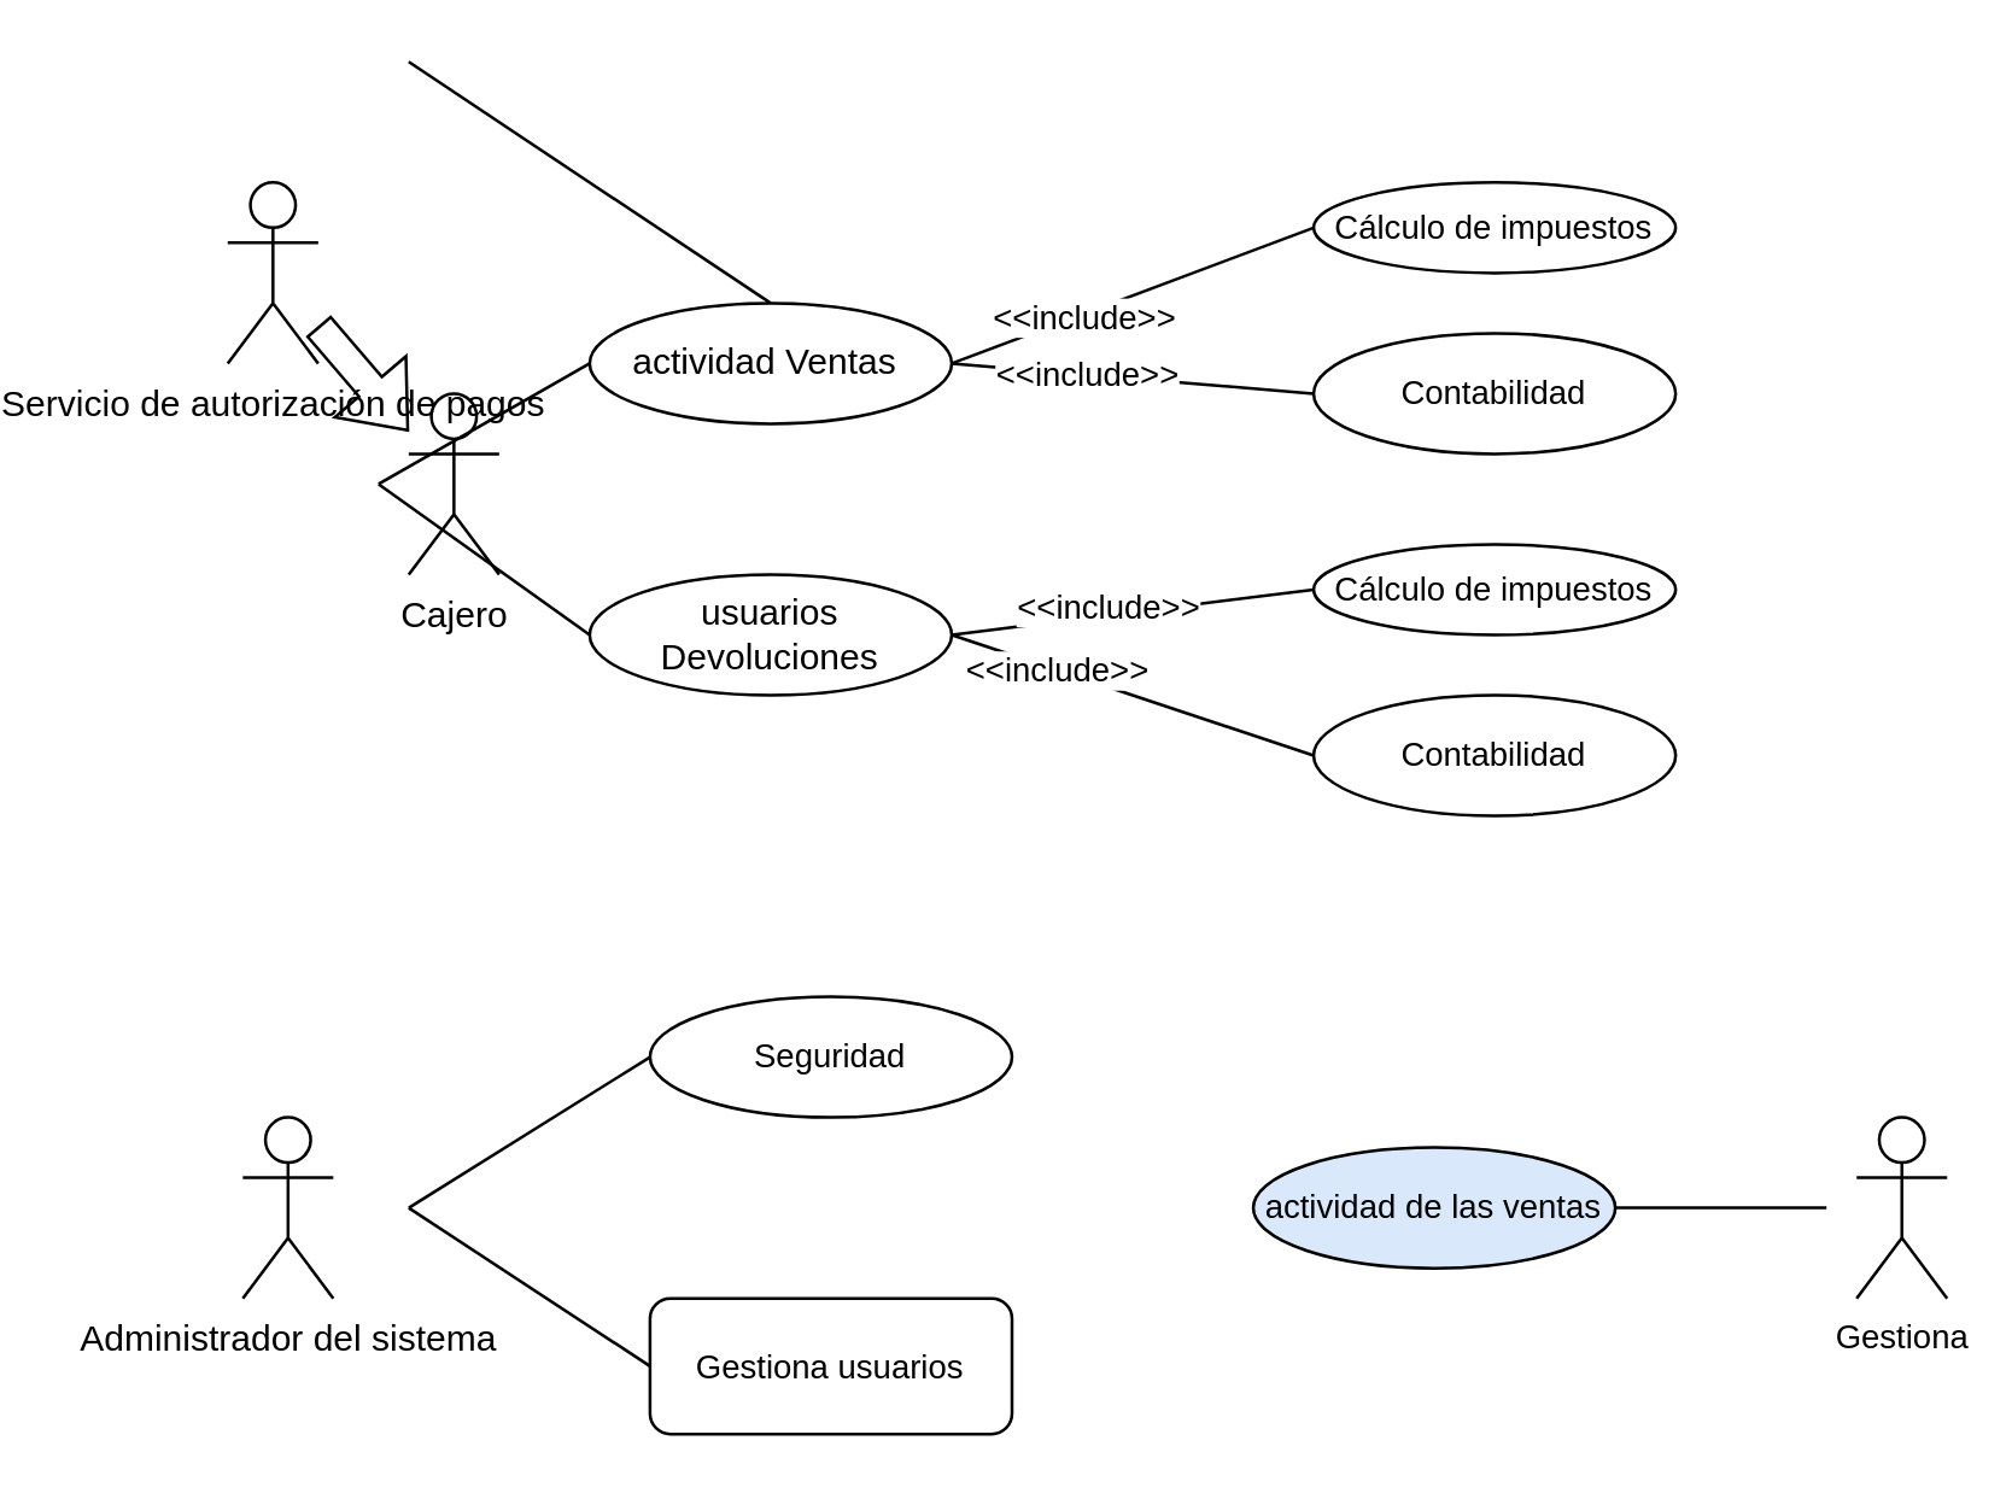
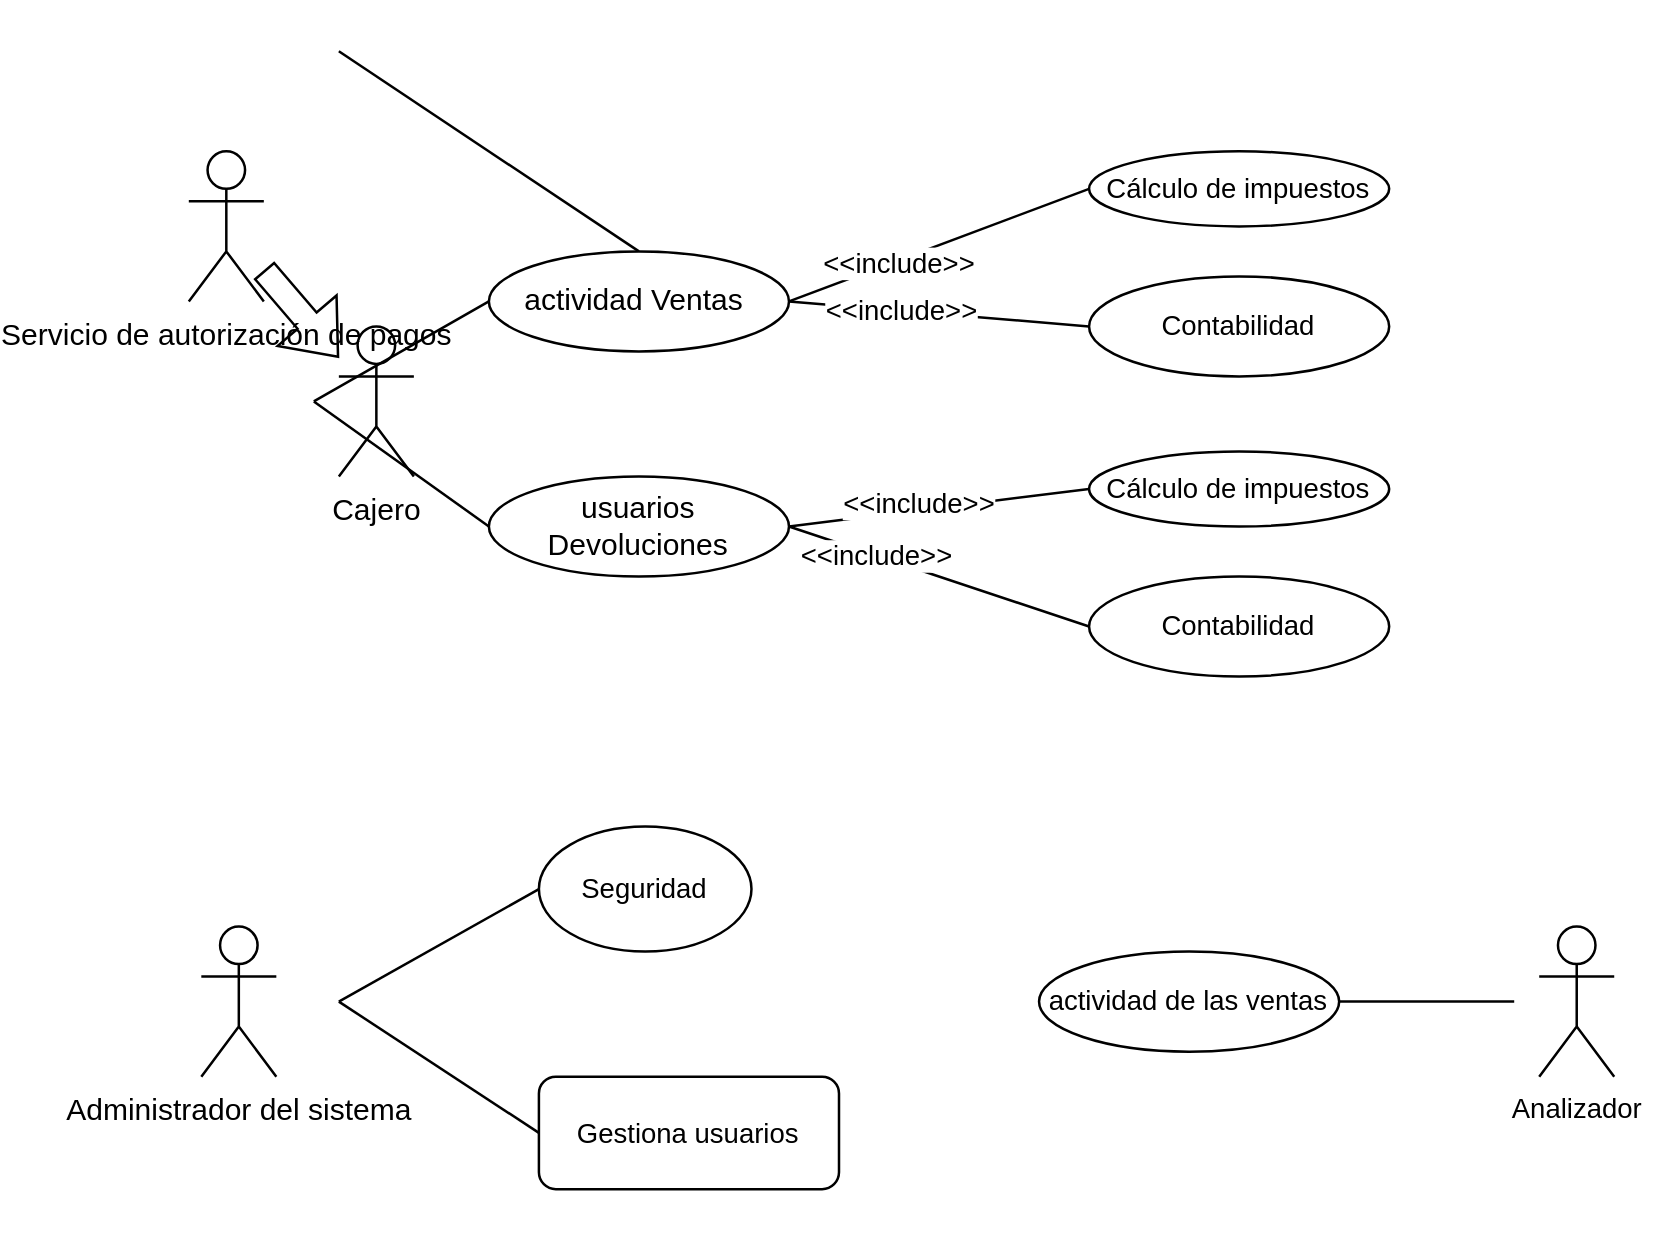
  <mxCell id="0" />
  <mxCell id="1" parent="0" />
  <mxCell id="2" value="Cajero" style="shape=umlActor;verticalLabelPosition=bottom;verticalAlign=top;html=1;outlineConnect=0;" vertex="1" parent="1"><mxGeometry x="80" y="130" width="30" height="60" as="geometry" /></mxCell>
  <mxCell id="3" value="Administrador del sistema" style="shape=umlActor;verticalLabelPosition=bottom;verticalAlign=top;html=1;outlineConnect=0;" vertex="1" parent="1"><mxGeometry x="25" y="370" width="30" height="60" as="geometry" /></mxCell>
  <mxCell id="4" value="" style="edgeStyle=none;shape=flexArrow;rounded=0;orthogonalLoop=1;jettySize=auto;html=1;labelBackgroundColor=default;strokeColor=default;align=center;verticalAlign=middle;fontFamily=Helvetica;fontSize=11;fontColor=default;endArrow=block;endFill=0;" edge="1" parent="1" source="5" target="2"><mxGeometry relative="1" as="geometry" /></mxCell>
  <mxCell id="5" value="Servicio de autorización de pagos" style="shape=umlActor;verticalLabelPosition=bottom;verticalAlign=top;html=1;outlineConnect=0;" vertex="1" parent="1"><mxGeometry x="20" y="60" width="30" height="60" as="geometry" /></mxCell>
  <mxCell id="6" style="rounded=0;orthogonalLoop=1;jettySize=auto;html=1;exitX=0;exitY=0.5;exitDx=0;exitDy=0;endArrow=none;endFill=0;" edge="1" parent="1" source="8"><mxGeometry relative="1" as="geometry"><mxPoint x="70" y="160" as="targetPoint" /></mxGeometry></mxCell>
  <mxCell id="7" style="edgeStyle=none;shape=connector;rounded=0;orthogonalLoop=1;jettySize=auto;html=1;exitX=0.5;exitY=0;exitDx=0;exitDy=0;labelBackgroundColor=default;strokeColor=default;align=center;verticalAlign=middle;fontFamily=Helvetica;fontSize=11;fontColor=default;endArrow=none;endFill=0;" edge="1" parent="1" source="8"><mxGeometry relative="1" as="geometry"><mxPoint x="80" y="20" as="targetPoint" /></mxGeometry></mxCell>
  <mxCell id="8" value="actividad Ventas&amp;nbsp;" style="ellipse;whiteSpace=wrap;html=1;" vertex="1" parent="1"><mxGeometry x="140" y="100" width="120" height="40" as="geometry" /></mxCell>
  <mxCell id="9" style="rounded=0;orthogonalLoop=1;jettySize=auto;html=1;exitX=0;exitY=0.5;exitDx=0;exitDy=0;endArrow=none;endFill=0;" edge="1" parent="1" source="10"><mxGeometry relative="1" as="geometry"><mxPoint x="70" y="160" as="targetPoint" /></mxGeometry></mxCell>
  <mxCell id="10" value="usuarios Devoluciones" style="ellipse;whiteSpace=wrap;html=1;" vertex="1" parent="1"><mxGeometry x="140" y="190" width="120" height="40" as="geometry" /></mxCell>
  <mxCell id="11" style="edgeStyle=none;shape=connector;rounded=0;orthogonalLoop=1;jettySize=auto;html=1;exitX=0;exitY=0.5;exitDx=0;exitDy=0;entryX=1;entryY=0.5;entryDx=0;entryDy=0;labelBackgroundColor=default;strokeColor=default;align=center;verticalAlign=middle;fontFamily=Helvetica;fontSize=11;fontColor=default;endArrow=none;endFill=0;" edge="1" parent="1" source="13" target="8"><mxGeometry relative="1" as="geometry" /></mxCell>
  <mxCell id="12" value="&amp;lt;&amp;lt;include&amp;gt;&amp;gt;" style="edgeLabel;html=1;align=center;verticalAlign=middle;resizable=0;points=[];fontSize=11;fontFamily=Helvetica;fontColor=default;" vertex="1" connectable="0" parent="11"><mxGeometry x="0.275" y="1" relative="1" as="geometry"><mxPoint as="offset" /></mxGeometry></mxCell>
  <mxCell id="13" value="Cálculo de impuestos" style="ellipse;whiteSpace=wrap;html=1;fontFamily=Helvetica;fontSize=11;fontColor=default;" vertex="1" parent="1"><mxGeometry x="380" y="60" width="120" height="30" as="geometry" /></mxCell>
  <mxCell id="14" style="edgeStyle=none;shape=connector;rounded=0;orthogonalLoop=1;jettySize=auto;html=1;exitX=0;exitY=0.5;exitDx=0;exitDy=0;entryX=1;entryY=0.5;entryDx=0;entryDy=0;labelBackgroundColor=default;strokeColor=default;align=center;verticalAlign=middle;fontFamily=Helvetica;fontSize=11;fontColor=default;endArrow=none;endFill=0;" edge="1" parent="1" source="16" target="8"><mxGeometry relative="1" as="geometry" /></mxCell>
  <mxCell id="15" value="&amp;lt;&amp;lt;include&amp;gt;&amp;gt;" style="edgeLabel;html=1;align=center;verticalAlign=middle;resizable=0;points=[];fontSize=11;fontFamily=Helvetica;fontColor=default;" vertex="1" connectable="0" parent="14"><mxGeometry x="0.266" relative="1" as="geometry"><mxPoint as="offset" /></mxGeometry></mxCell>
  <mxCell id="16" value="Contabilidad" style="ellipse;whiteSpace=wrap;html=1;fontFamily=Helvetica;fontSize=11;fontColor=default;" vertex="1" parent="1"><mxGeometry x="380" y="110" width="120" height="40" as="geometry" /></mxCell>
  <mxCell id="17" style="edgeStyle=none;shape=connector;rounded=0;orthogonalLoop=1;jettySize=auto;html=1;exitX=0;exitY=0.5;exitDx=0;exitDy=0;entryX=1;entryY=0.5;entryDx=0;entryDy=0;labelBackgroundColor=default;strokeColor=default;align=center;verticalAlign=middle;fontFamily=Helvetica;fontSize=11;fontColor=default;endArrow=none;endFill=0;" edge="1" parent="1" source="19" target="10"><mxGeometry relative="1" as="geometry" /></mxCell>
  <mxCell id="18" value="&amp;lt;&amp;lt;include&amp;gt;&amp;gt;" style="edgeLabel;html=1;align=center;verticalAlign=middle;resizable=0;points=[];fontSize=11;fontFamily=Helvetica;fontColor=default;" vertex="1" connectable="0" parent="17"><mxGeometry x="0.145" y="-3" relative="1" as="geometry"><mxPoint as="offset" /></mxGeometry></mxCell>
  <mxCell id="19" value="Cálculo de impuestos" style="ellipse;whiteSpace=wrap;html=1;fontFamily=Helvetica;fontSize=11;fontColor=default;" vertex="1" parent="1"><mxGeometry x="380" y="180" width="120" height="30" as="geometry" /></mxCell>
  <mxCell id="20" style="edgeStyle=none;shape=connector;rounded=0;orthogonalLoop=1;jettySize=auto;html=1;exitX=0;exitY=0.5;exitDx=0;exitDy=0;entryX=1;entryY=0.5;entryDx=0;entryDy=0;labelBackgroundColor=default;strokeColor=default;align=center;verticalAlign=middle;fontFamily=Helvetica;fontSize=11;fontColor=default;endArrow=none;endFill=0;" edge="1" parent="1" source="22" target="10"><mxGeometry relative="1" as="geometry" /></mxCell>
  <mxCell id="21" value="&amp;lt;&amp;lt;include&amp;gt;&amp;gt;" style="edgeLabel;html=1;align=center;verticalAlign=middle;resizable=0;points=[];fontSize=11;fontFamily=Helvetica;fontColor=default;" vertex="1" connectable="0" parent="20"><mxGeometry x="0.415" relative="1" as="geometry"><mxPoint x="-1" as="offset" /></mxGeometry></mxCell>
  <mxCell id="22" value="Contabilidad" style="ellipse;whiteSpace=wrap;html=1;fontFamily=Helvetica;fontSize=11;fontColor=default;" vertex="1" parent="1"><mxGeometry x="380" y="230" width="120" height="40" as="geometry" /></mxCell>
  <mxCell id="23" style="edgeStyle=none;shape=connector;rounded=0;orthogonalLoop=1;jettySize=auto;html=1;exitX=0;exitY=0.5;exitDx=0;exitDy=0;labelBackgroundColor=default;strokeColor=default;align=center;verticalAlign=middle;fontFamily=Helvetica;fontSize=11;fontColor=default;endArrow=none;endFill=0;" edge="1" parent="1" source="24"><mxGeometry relative="1" as="geometry"><mxPoint x="80" y="400" as="targetPoint" /></mxGeometry></mxCell>
- <mxCell id="24" value="Seguridad" style="ellipse;whiteSpace=wrap;html=1;fontFamily=Helvetica;fontSize=11;fontColor=default;" vertex="1" parent="1"><mxGeometry x="160" y="330" width="120" height="40" as="geometry" /></mxCell>
+ <mxCell id="24" value="Seguridad" style="ellipse;whiteSpace=wrap;html=1;fontFamily=Helvetica;fontSize=11;fontColor=default;" vertex="1" parent="1"><mxGeometry x="160" y="330" width="85" height="50" as="geometry" /></mxCell>
  <mxCell id="25" style="edgeStyle=none;shape=connector;rounded=0;orthogonalLoop=1;jettySize=auto;html=1;exitX=0;exitY=0.5;exitDx=0;exitDy=0;labelBackgroundColor=default;strokeColor=default;align=center;verticalAlign=middle;fontFamily=Helvetica;fontSize=11;fontColor=default;endArrow=none;endFill=0;" edge="1" parent="1" source="26"><mxGeometry relative="1" as="geometry"><mxPoint x="80" y="400" as="targetPoint" /></mxGeometry></mxCell>
  <mxCell id="26" value="Gestiona usuarios" style="whiteSpace=wrap;html=1;fontFamily=Helvetica;fontSize=11;fontColor=default;rounded=1;" vertex="1" parent="1"><mxGeometry x="160" y="430" width="120" height="45" as="geometry" /></mxCell>
- <mxCell id="27" value="Gestiona" style="shape=umlActor;verticalLabelPosition=bottom;verticalAlign=top;html=1;outlineConnect=0;fontFamily=Helvetica;fontSize=11;fontColor=default;" vertex="1" parent="1"><mxGeometry x="560" y="370" width="30" height="60" as="geometry" /></mxCell>
+ <mxCell id="27" value="Analizador" style="shape=umlActor;verticalLabelPosition=bottom;verticalAlign=top;html=1;outlineConnect=0;fontFamily=Helvetica;fontSize=11;fontColor=default;" vertex="1" parent="1"><mxGeometry x="560" y="370" width="30" height="60" as="geometry" /></mxCell>
  <mxCell id="28" style="edgeStyle=none;shape=connector;rounded=0;orthogonalLoop=1;jettySize=auto;html=1;exitX=1;exitY=0.5;exitDx=0;exitDy=0;labelBackgroundColor=default;strokeColor=default;align=center;verticalAlign=middle;fontFamily=Helvetica;fontSize=11;fontColor=default;endArrow=none;endFill=0;" edge="1" parent="1" source="29"><mxGeometry relative="1" as="geometry"><mxPoint x="550" y="400" as="targetPoint" /></mxGeometry></mxCell>
- <mxCell id="29" value="actividad de las ventas" style="ellipse;whiteSpace=wrap;html=1;fontFamily=Helvetica;fontSize=11;fontColor=default;fillColor=#dae8fc;" vertex="1" parent="1"><mxGeometry x="360" y="380" width="120" height="40" as="geometry" /></mxCell>
+ <mxCell id="29" value="actividad de las ventas" style="ellipse;whiteSpace=wrap;html=1;fontFamily=Helvetica;fontSize=11;fontColor=default;" vertex="1" parent="1"><mxGeometry x="360" y="380" width="120" height="40" as="geometry" /></mxCell>
